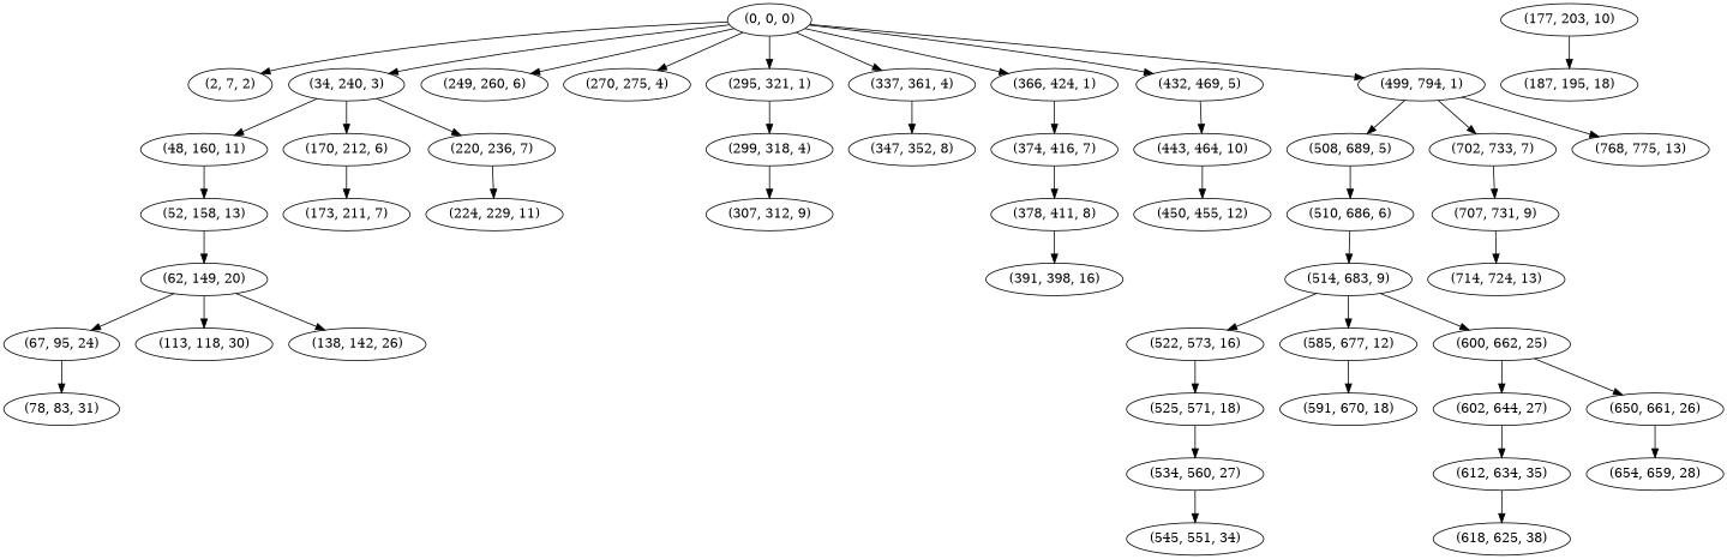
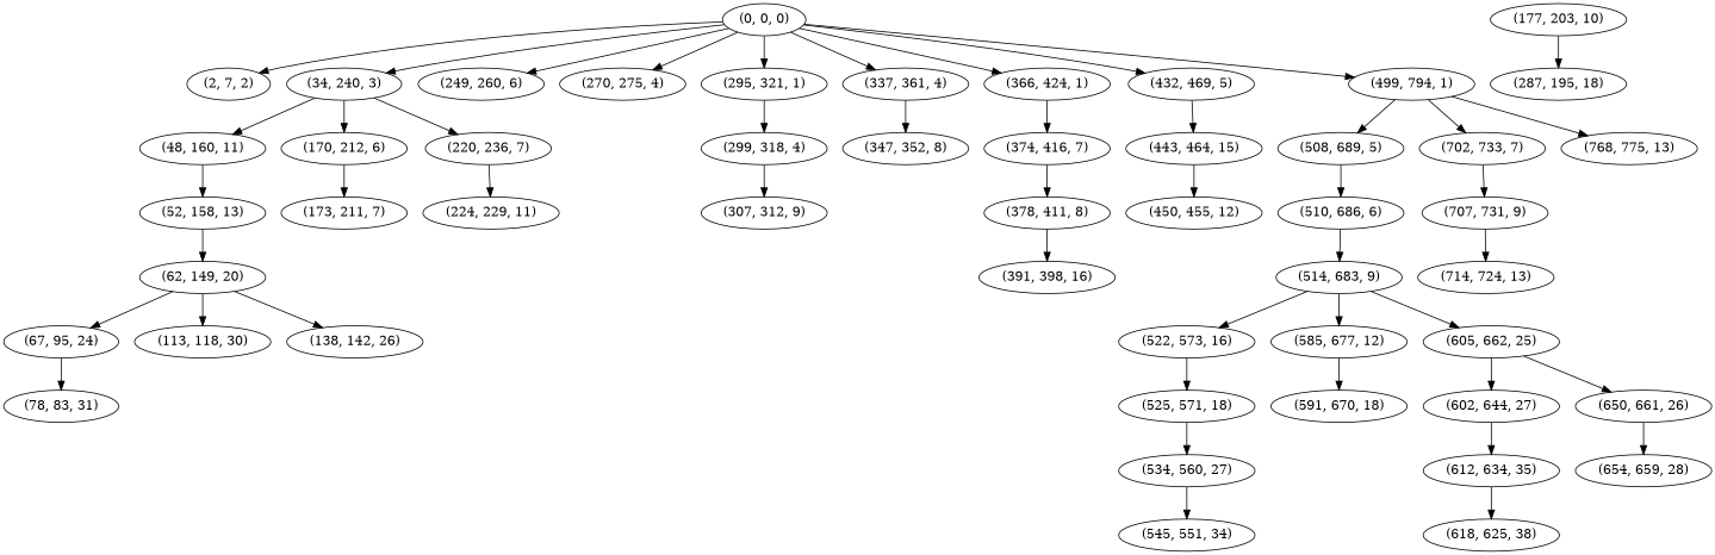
  digraph {
    "(0, 0, 0)"
    "(2, 7, 2)"
    "(34, 240, 3)"
    "(249, 260, 6)"
    "(270, 275, 4)"
    "(295, 321, 1)"
    "(337, 361, 4)"
    "(366, 424, 1)"
    "(432, 469, 5)"
    "(499, 794, 1)"
    "(48, 160, 11)"
    "(170, 212, 6)"
    "(220, 236, 7)"
    "(299, 318, 4)"
    "(347, 352, 8)"
    "(374, 416, 7)"
-   "(443, 464, 10)"
+   "(443, 464, 10)" [label="(443, 464, 15)"]
    "(508, 689, 5)"
    "(702, 733, 7)"
    "(768, 775, 13)"
    "(52, 158, 13)"
    "(173, 211, 7)"
    "(224, 229, 11)"
    "(62, 149, 20)"
    "(67, 95, 24)"
    "(113, 118, 30)"
    "(138, 142, 26)"
    "(78, 83, 31)"
    "(177, 203, 10)"
-   "(187, 195, 18)"
+   "(187, 195, 18)" [label="(287, 195, 18)"]
    "(307, 312, 9)"
    "(378, 411, 8)"
    "(391, 398, 16)"
    "(450, 455, 12)"
    "(510, 686, 6)"
    "(707, 731, 9)"
    "(514, 683, 9)"
    "(522, 573, 16)"
    "(585, 677, 12)"
-   "(600, 662, 25)"
+   "(600, 662, 25)" [label="(605, 662, 25)"]
    "(525, 571, 18)"
    "(591, 670, 18)"
    "(534, 560, 27)"
    "(545, 551, 34)"
    "(602, 644, 27)"
    "(650, 661, 26)"
    "(612, 634, 35)"
    "(654, 659, 28)"
    "(618, 625, 38)"
    "(714, 724, 13)"
    "(0, 0, 0)" -> "(2, 7, 2)"
    "(0, 0, 0)" -> "(34, 240, 3)"
    "(0, 0, 0)" -> "(249, 260, 6)"
    "(0, 0, 0)" -> "(270, 275, 4)"
    "(0, 0, 0)" -> "(295, 321, 1)"
    "(0, 0, 0)" -> "(337, 361, 4)"
    "(0, 0, 0)" -> "(366, 424, 1)"
    "(0, 0, 0)" -> "(432, 469, 5)"
    "(0, 0, 0)" -> "(499, 794, 1)"
    "(34, 240, 3)" -> "(48, 160, 11)"
    "(34, 240, 3)" -> "(170, 212, 6)"
    "(34, 240, 3)" -> "(220, 236, 7)"
    "(295, 321, 1)" -> "(299, 318, 4)"
    "(337, 361, 4)" -> "(347, 352, 8)"
    "(366, 424, 1)" -> "(374, 416, 7)"
    "(432, 469, 5)" -> "(443, 464, 10)"
    "(499, 794, 1)" -> "(508, 689, 5)"
    "(499, 794, 1)" -> "(702, 733, 7)"
    "(499, 794, 1)" -> "(768, 775, 13)"
    "(48, 160, 11)" -> "(52, 158, 13)"
    "(170, 212, 6)" -> "(173, 211, 7)"
    "(220, 236, 7)" -> "(224, 229, 11)"
    "(299, 318, 4)" -> "(307, 312, 9)"
    "(374, 416, 7)" -> "(378, 411, 8)"
    "(443, 464, 10)" -> "(450, 455, 12)"
    "(508, 689, 5)" -> "(510, 686, 6)"
    "(702, 733, 7)" -> "(707, 731, 9)"
    "(52, 158, 13)" -> "(62, 149, 20)"
    "(62, 149, 20)" -> "(67, 95, 24)"
    "(62, 149, 20)" -> "(113, 118, 30)"
    "(62, 149, 20)" -> "(138, 142, 26)"
    "(67, 95, 24)" -> "(78, 83, 31)"
    "(177, 203, 10)" -> "(187, 195, 18)"
    "(378, 411, 8)" -> "(391, 398, 16)"
    "(510, 686, 6)" -> "(514, 683, 9)"
    "(707, 731, 9)" -> "(714, 724, 13)"
    "(514, 683, 9)" -> "(522, 573, 16)"
    "(514, 683, 9)" -> "(585, 677, 12)"
    "(514, 683, 9)" -> "(600, 662, 25)"
    "(522, 573, 16)" -> "(525, 571, 18)"
    "(585, 677, 12)" -> "(591, 670, 18)"
    "(600, 662, 25)" -> "(602, 644, 27)"
    "(600, 662, 25)" -> "(650, 661, 26)"
    "(525, 571, 18)" -> "(534, 560, 27)"
    "(534, 560, 27)" -> "(545, 551, 34)"
    "(602, 644, 27)" -> "(612, 634, 35)"
    "(650, 661, 26)" -> "(654, 659, 28)"
    "(612, 634, 35)" -> "(618, 625, 38)"
  }
